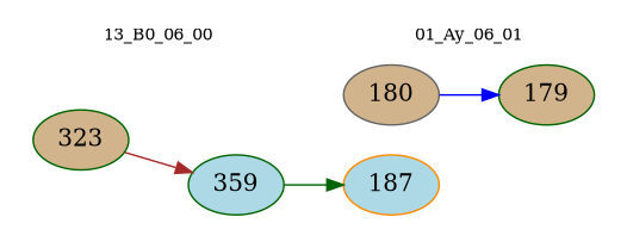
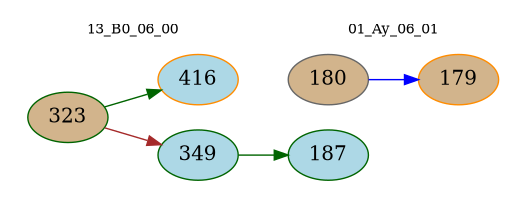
  digraph {
    rankdir=LR
    node [color=darkgreen fillcolor=tan style=filled]
    edge [color=darkgreen]
    n1 [color=gray40 label=180]
-   n2 [label=179]
-   n3 [color=darkorange fillcolor=lightblue label=187]
+   n2 [color=darkorange label=179]
+   n3 [fillcolor=lightblue label=187]
    n4 [label=323]
-   n5 [fillcolor=lightblue label=359]
+   n5 [fillcolor=lightblue label=349]
+   n6 [color=darkorange fillcolor=lightblue label=416]
    subgraph cluster_1 {
      color=white
      fontsize=10
      label="01_Ay_06_01"
      n1
      n2
      n3
    }
    subgraph cluster_2 {
      color=white
      fontsize=10
      label="13_B0_06_00"
      n4
      n5
+     n6
    }
    n1 -> n2 [color=blue]
    n4 -> n5 [color=brown]
+   n4 -> n6
    n5 -> n3
  }
